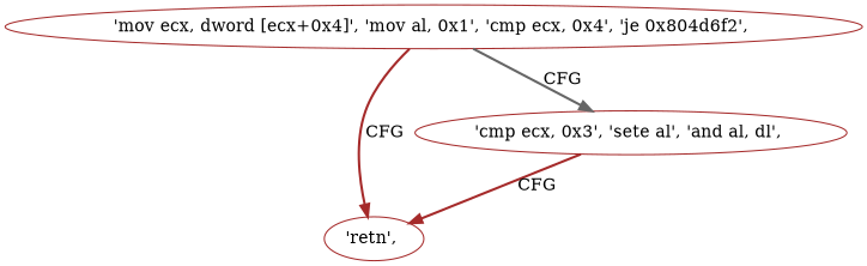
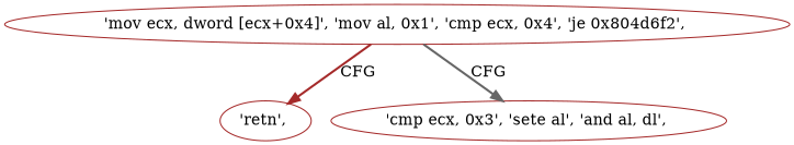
  digraph {
    node [color=brown]
    edge [color=brown style=bold]
    n1 [label="'mov ecx, dword [ecx+0x4]', 'mov al, 0x1', 'cmp ecx, 0x4', 'je 0x804d6f2', "]
    n2 [label="'retn', "]
    n3 [label="'cmp ecx, 0x3', 'sete al', 'and al, dl', "]
    n1 -> n2 [label=CFG]
    n1 -> n3 [label=CFG color=gray40]
-   n3 -> n2 [label=CFG]
  }
